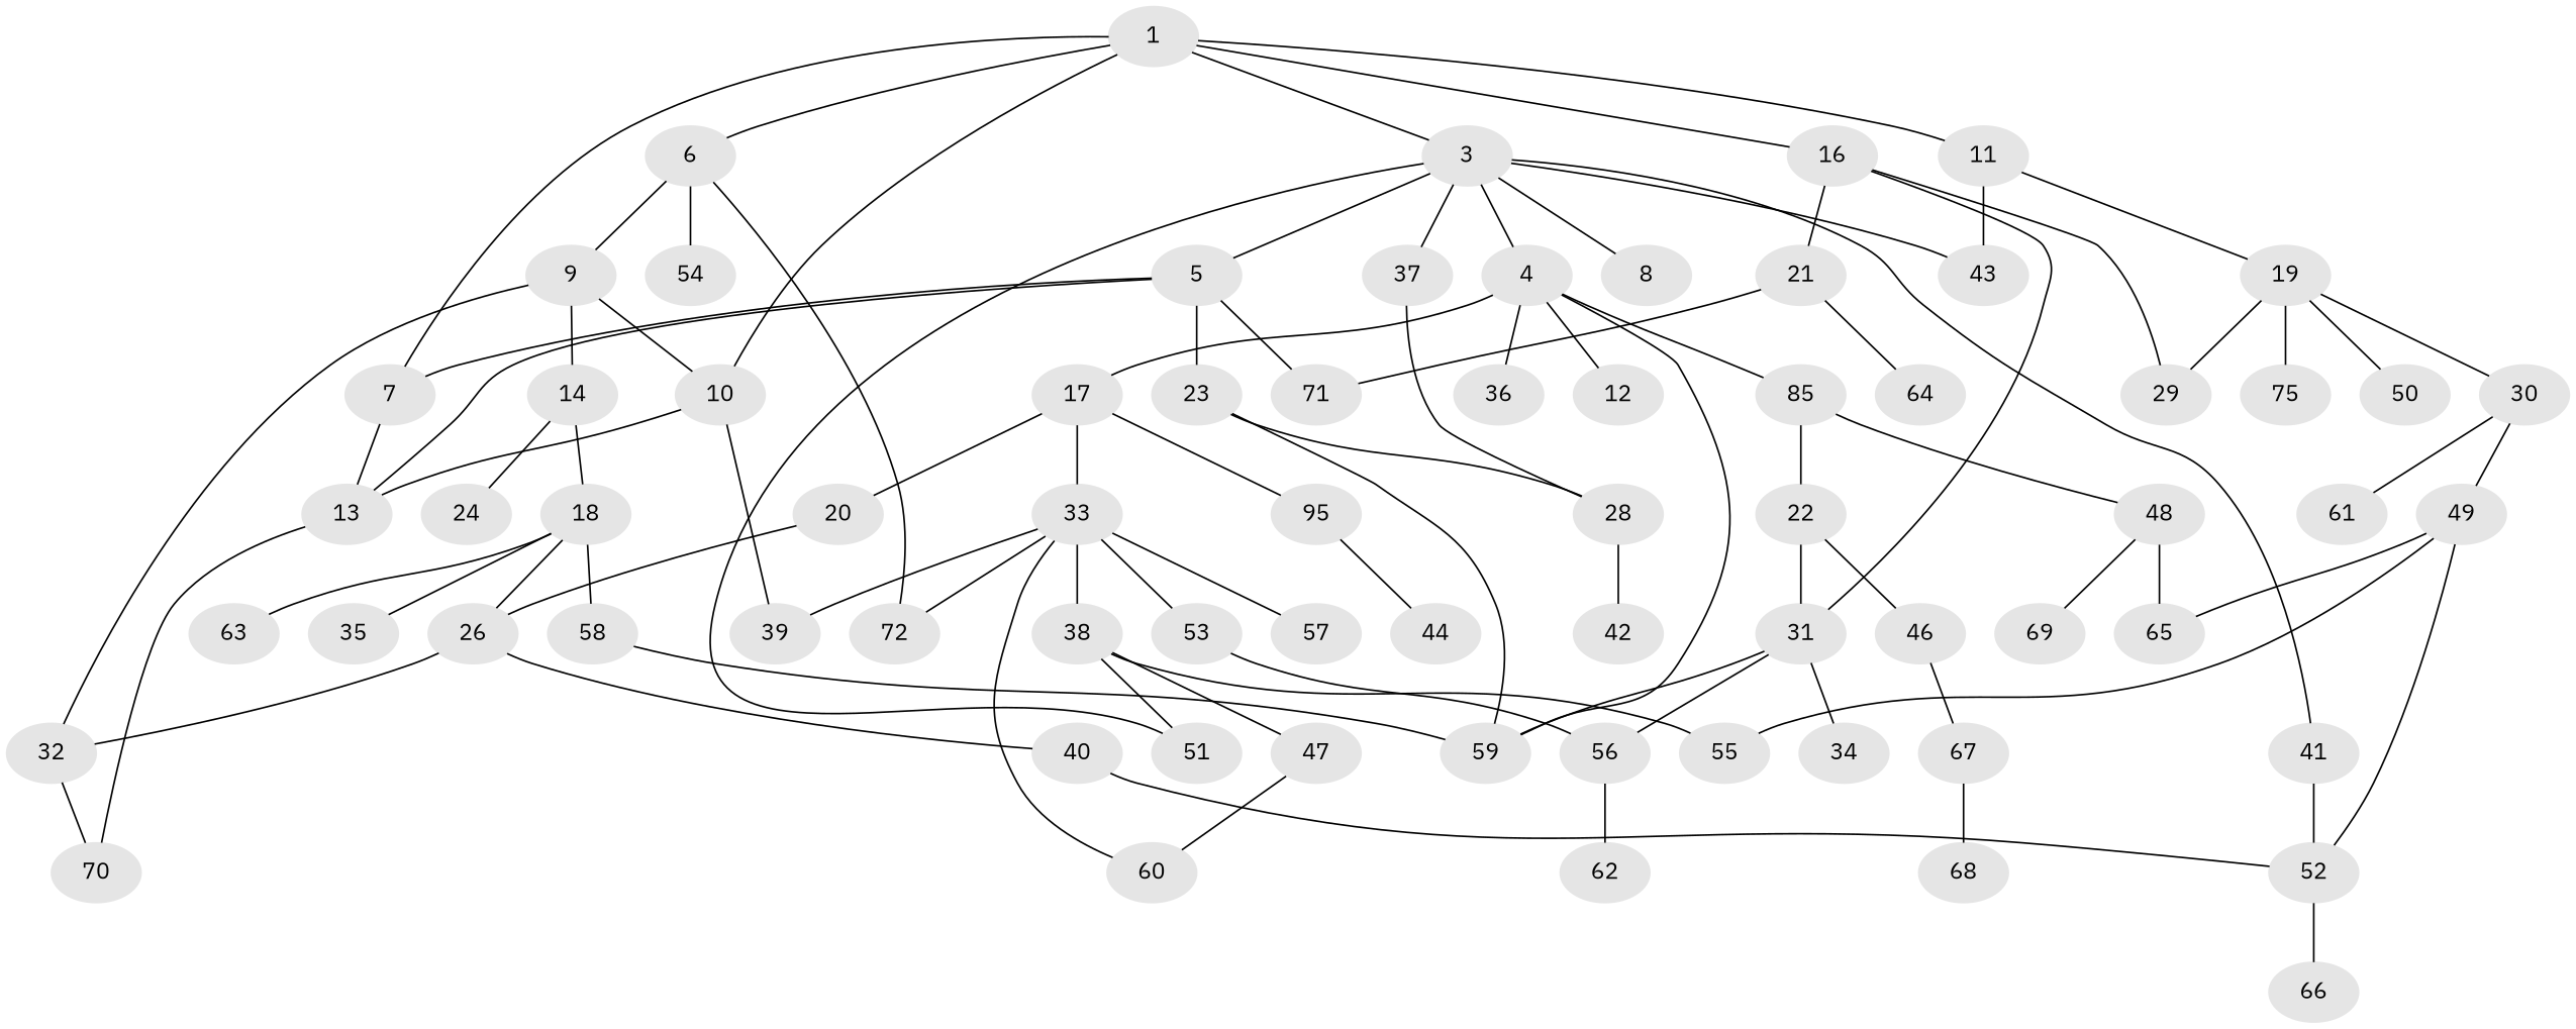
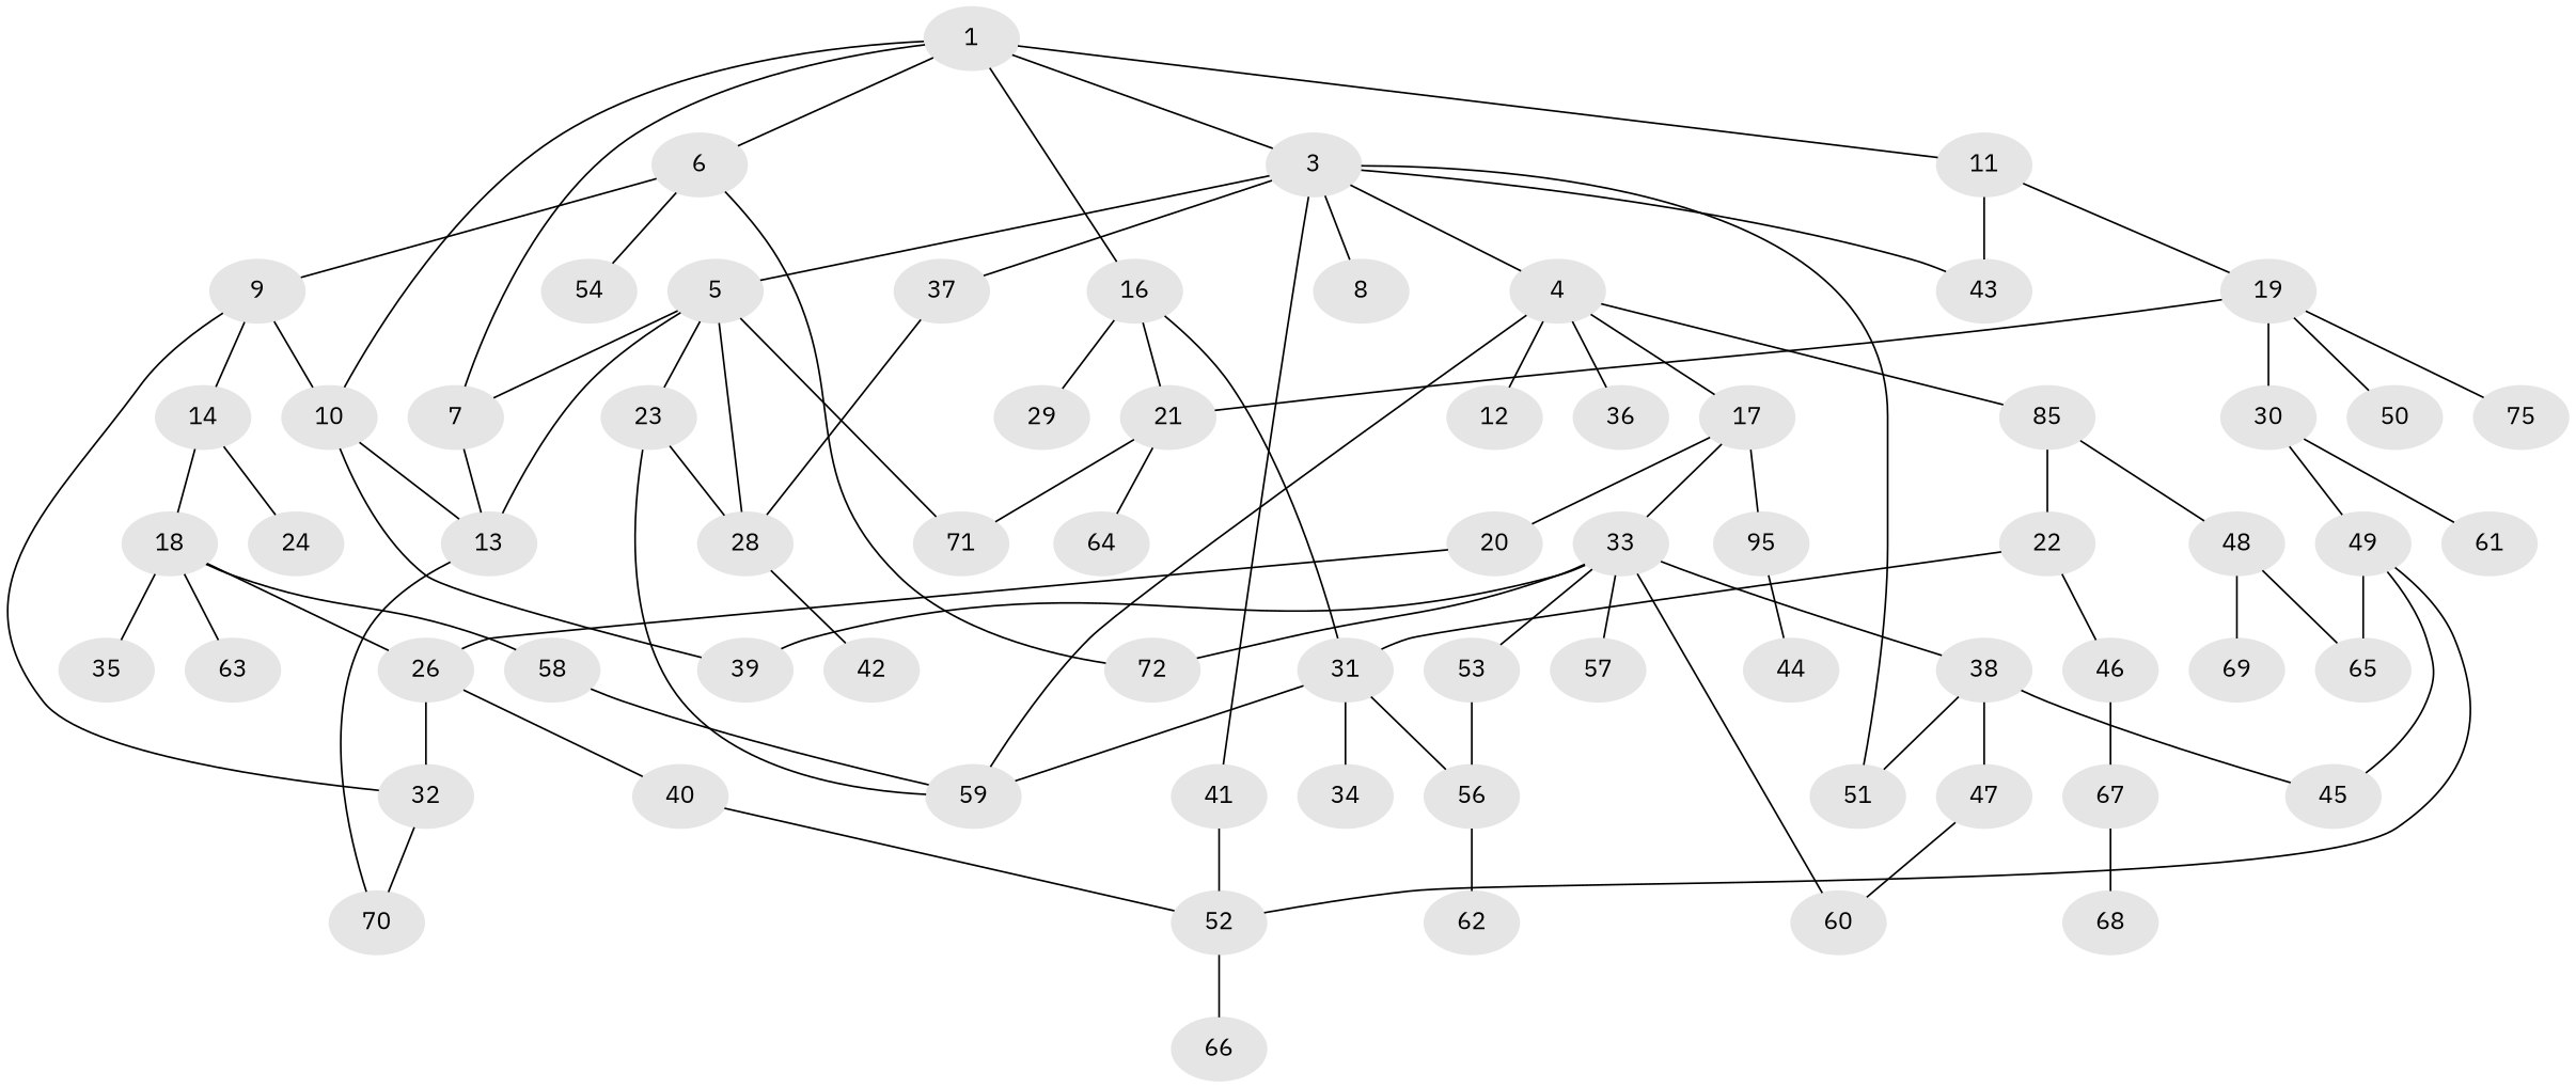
  graph {
    fontname="IBM Plex Sans"
    node [color=gray90 fontname="IBM Plex Sans" style=filled]
    edge [fontname="IBM Plex Sans"]
    1
    3
    6
    7
    10
    11
    16
    4
    5
    8
    37
    41
    43
    51
    9
    54
    72
    13
    39
    19
    21
    29
    31
    12
    n25 [label=85]
    17
    36
    59
    23
    28
    71
    52
    22
    48
    20
    n36 [label=95]
    33
    70
    42
    14
    32
    18
    24
    30
    n45 [label=75]
    50
    26
    35
    58
    63
    46
    65
    69
    64
    56
    34
    44
    38
    53
    57
    60
    40
    49
    61
    67
    62
-   55
+   55 [label=45]
    47
    66
    68
    1 -- 3
    1 -- 6
    1 -- 7
    1 -- 10
    1 -- 11
    1 -- 16
    3 -- 4
    3 -- 5
    3 -- 8
    3 -- 37
    3 -- 41
    3 -- 43
    3 -- 51
    6 -- 9
    6 -- 54
    6 -- 72
    7 -- 13
    10 -- 13
    10 -- 39
    11 -- 43
    11 -- 19
    16 -- 21
    16 -- 29
    16 -- 31
    4 -- 12
    4 -- n25
    4 -- 17
    4 -- 36
    4 -- 59
    5 -- 7
    5 -- 13
    5 -- 23
+   5 -- 28
    5 -- 71
    37 -- 28
    41 -- 52
    9 -- 10
    9 -- 14
    9 -- 32
    13 -- 70
-   19 -- 29
+   19 -- 21
    19 -- 30
    19 -- n45
    19 -- 50
    21 -- 71
    21 -- 64
    31 -- 59
    31 -- 56
    31 -- 34
    n25 -- 22
    n25 -- 48
    17 -- 20
    17 -- n36
    17 -- 33
    23 -- 59
    23 -- 28
    28 -- 42
    52 -- 66
    22 -- 31
    22 -- 46
    48 -- 65
    48 -- 69
    20 -- 26
    n36 -- 44
    33 -- 72
    33 -- 39
    33 -- 38
    33 -- 53
    33 -- 57
    33 -- 60
    14 -- 18
    14 -- 24
    32 -- 70
    18 -- 26
    18 -- 35
    18 -- 58
    18 -- 63
    30 -- 49
    30 -- 61
    26 -- 32
    26 -- 40
    58 -- 59
    46 -- 67
    56 -- 62
    38 -- 51
    38 -- 55
    38 -- 47
    53 -- 56
    40 -- 52
    49 -- 52
    49 -- 65
    49 -- 55
    67 -- 68
    47 -- 60
  }
